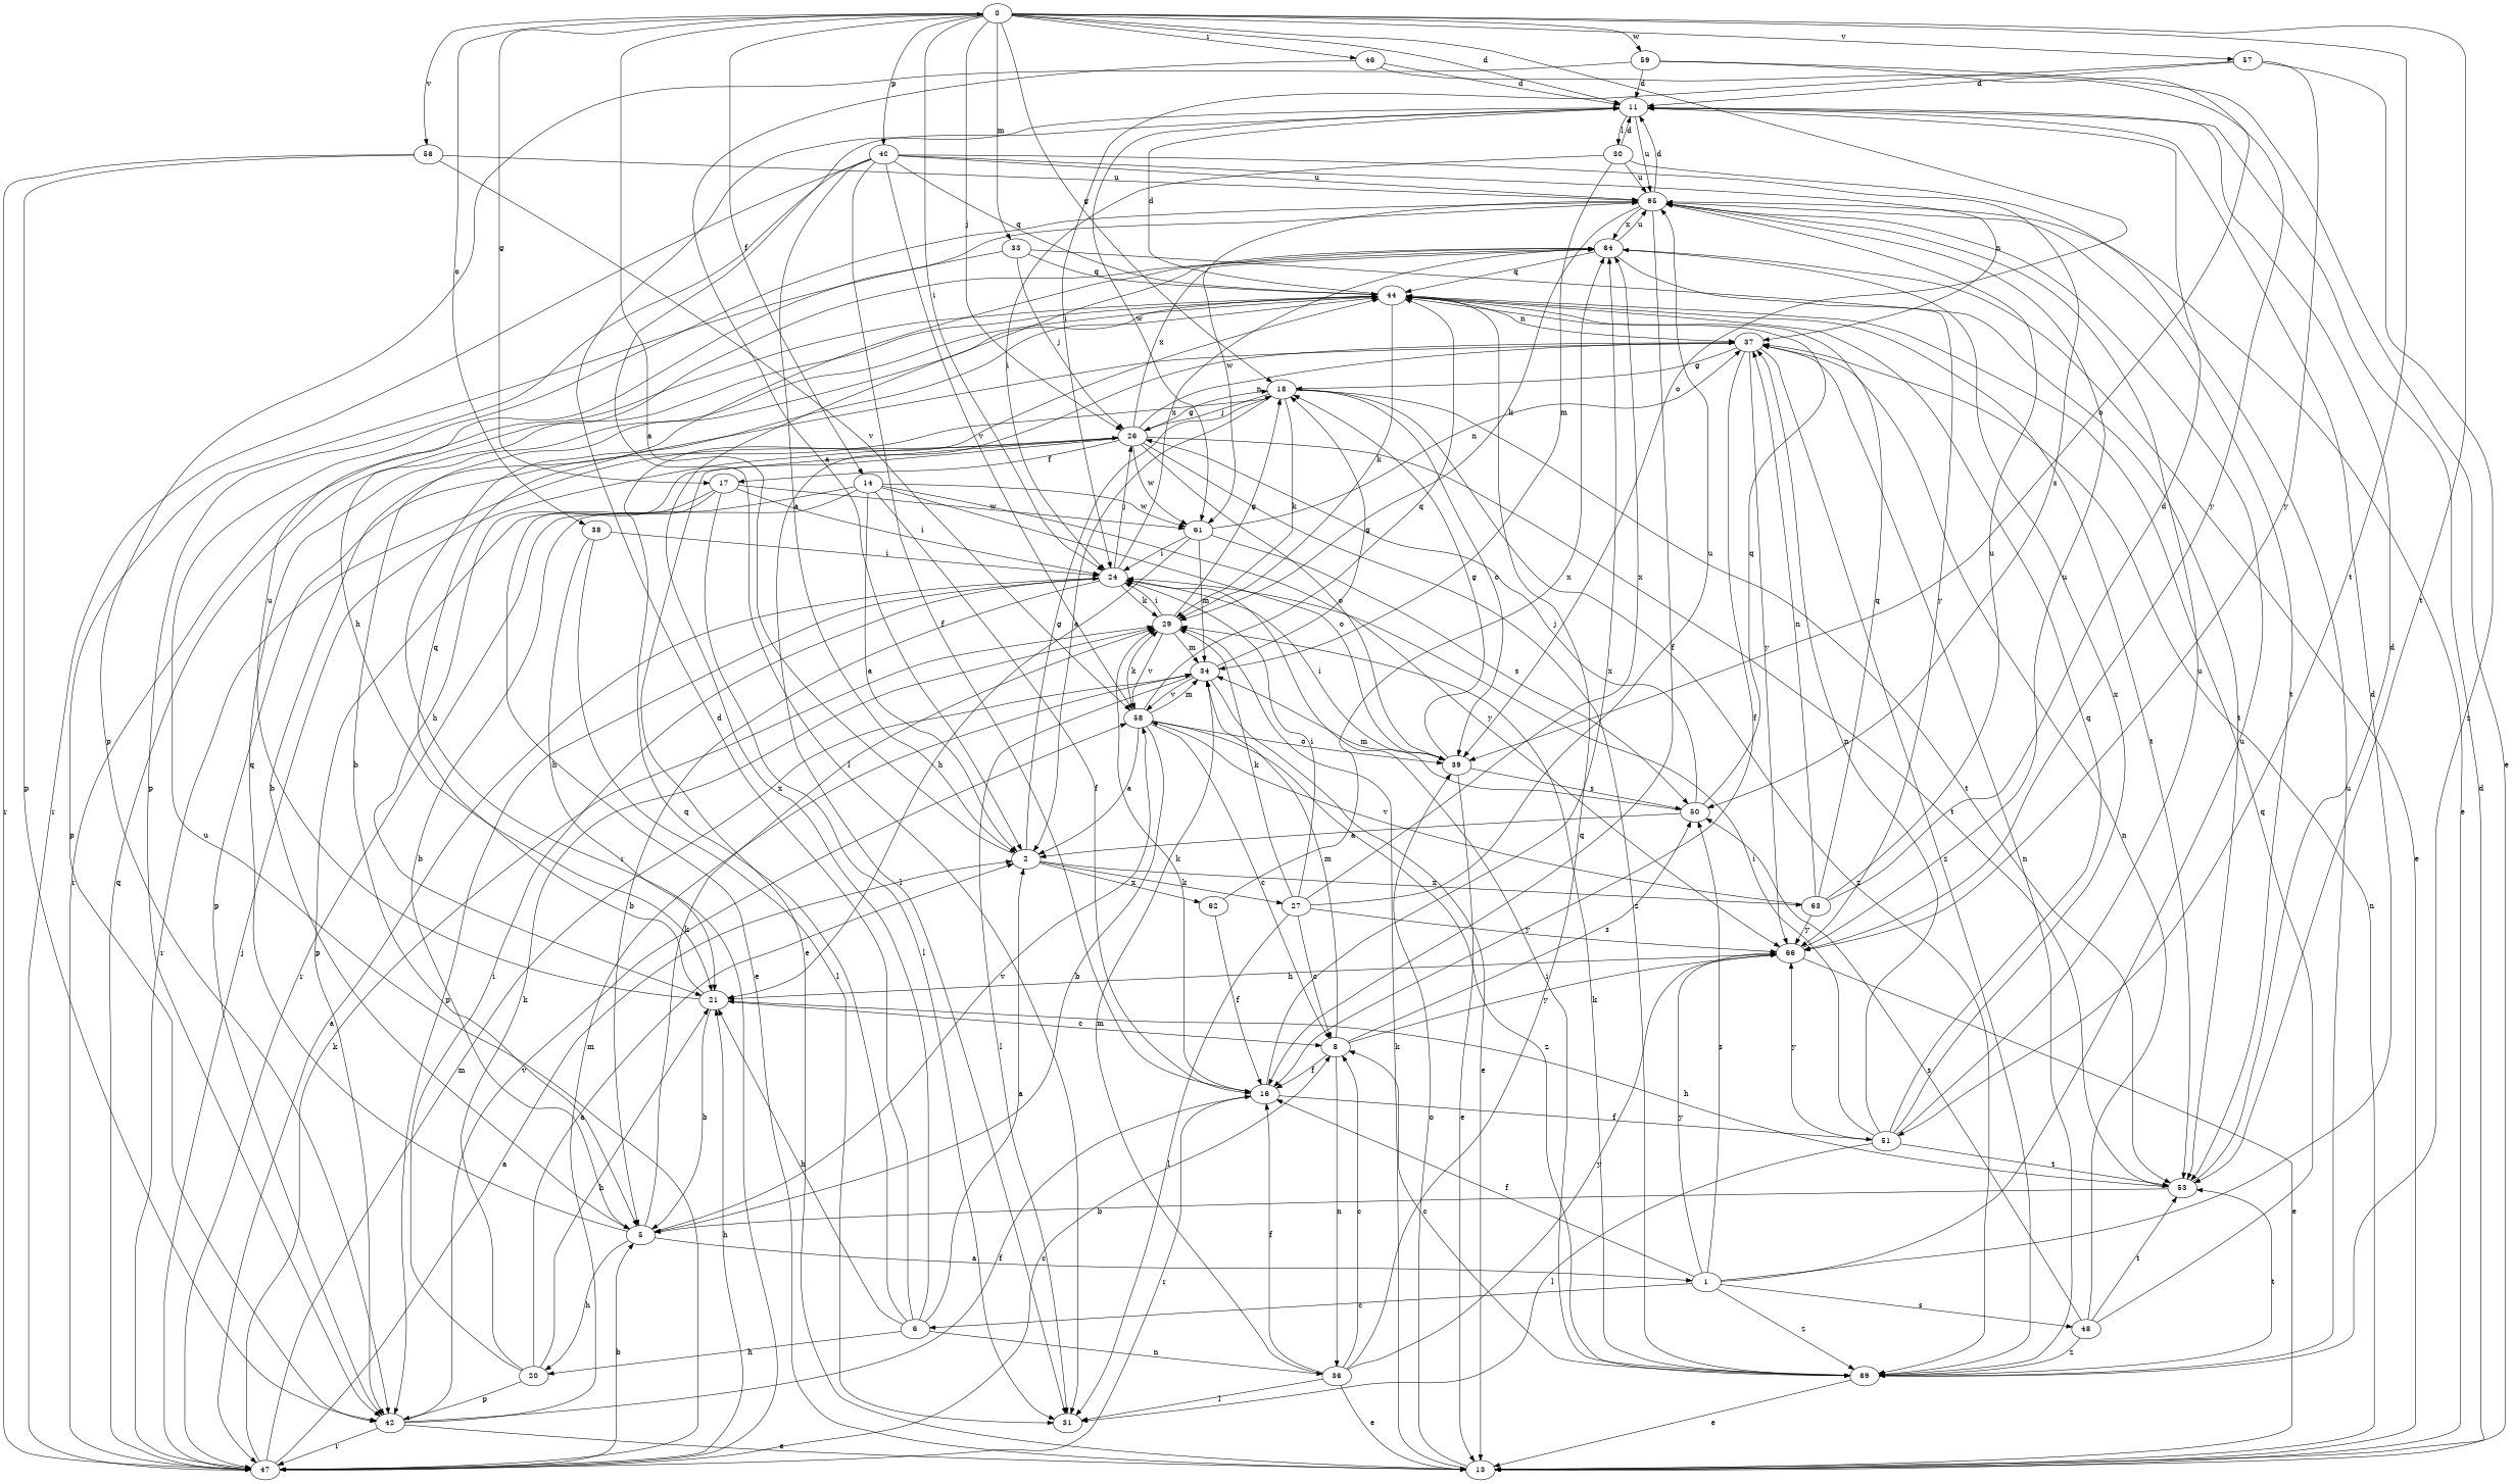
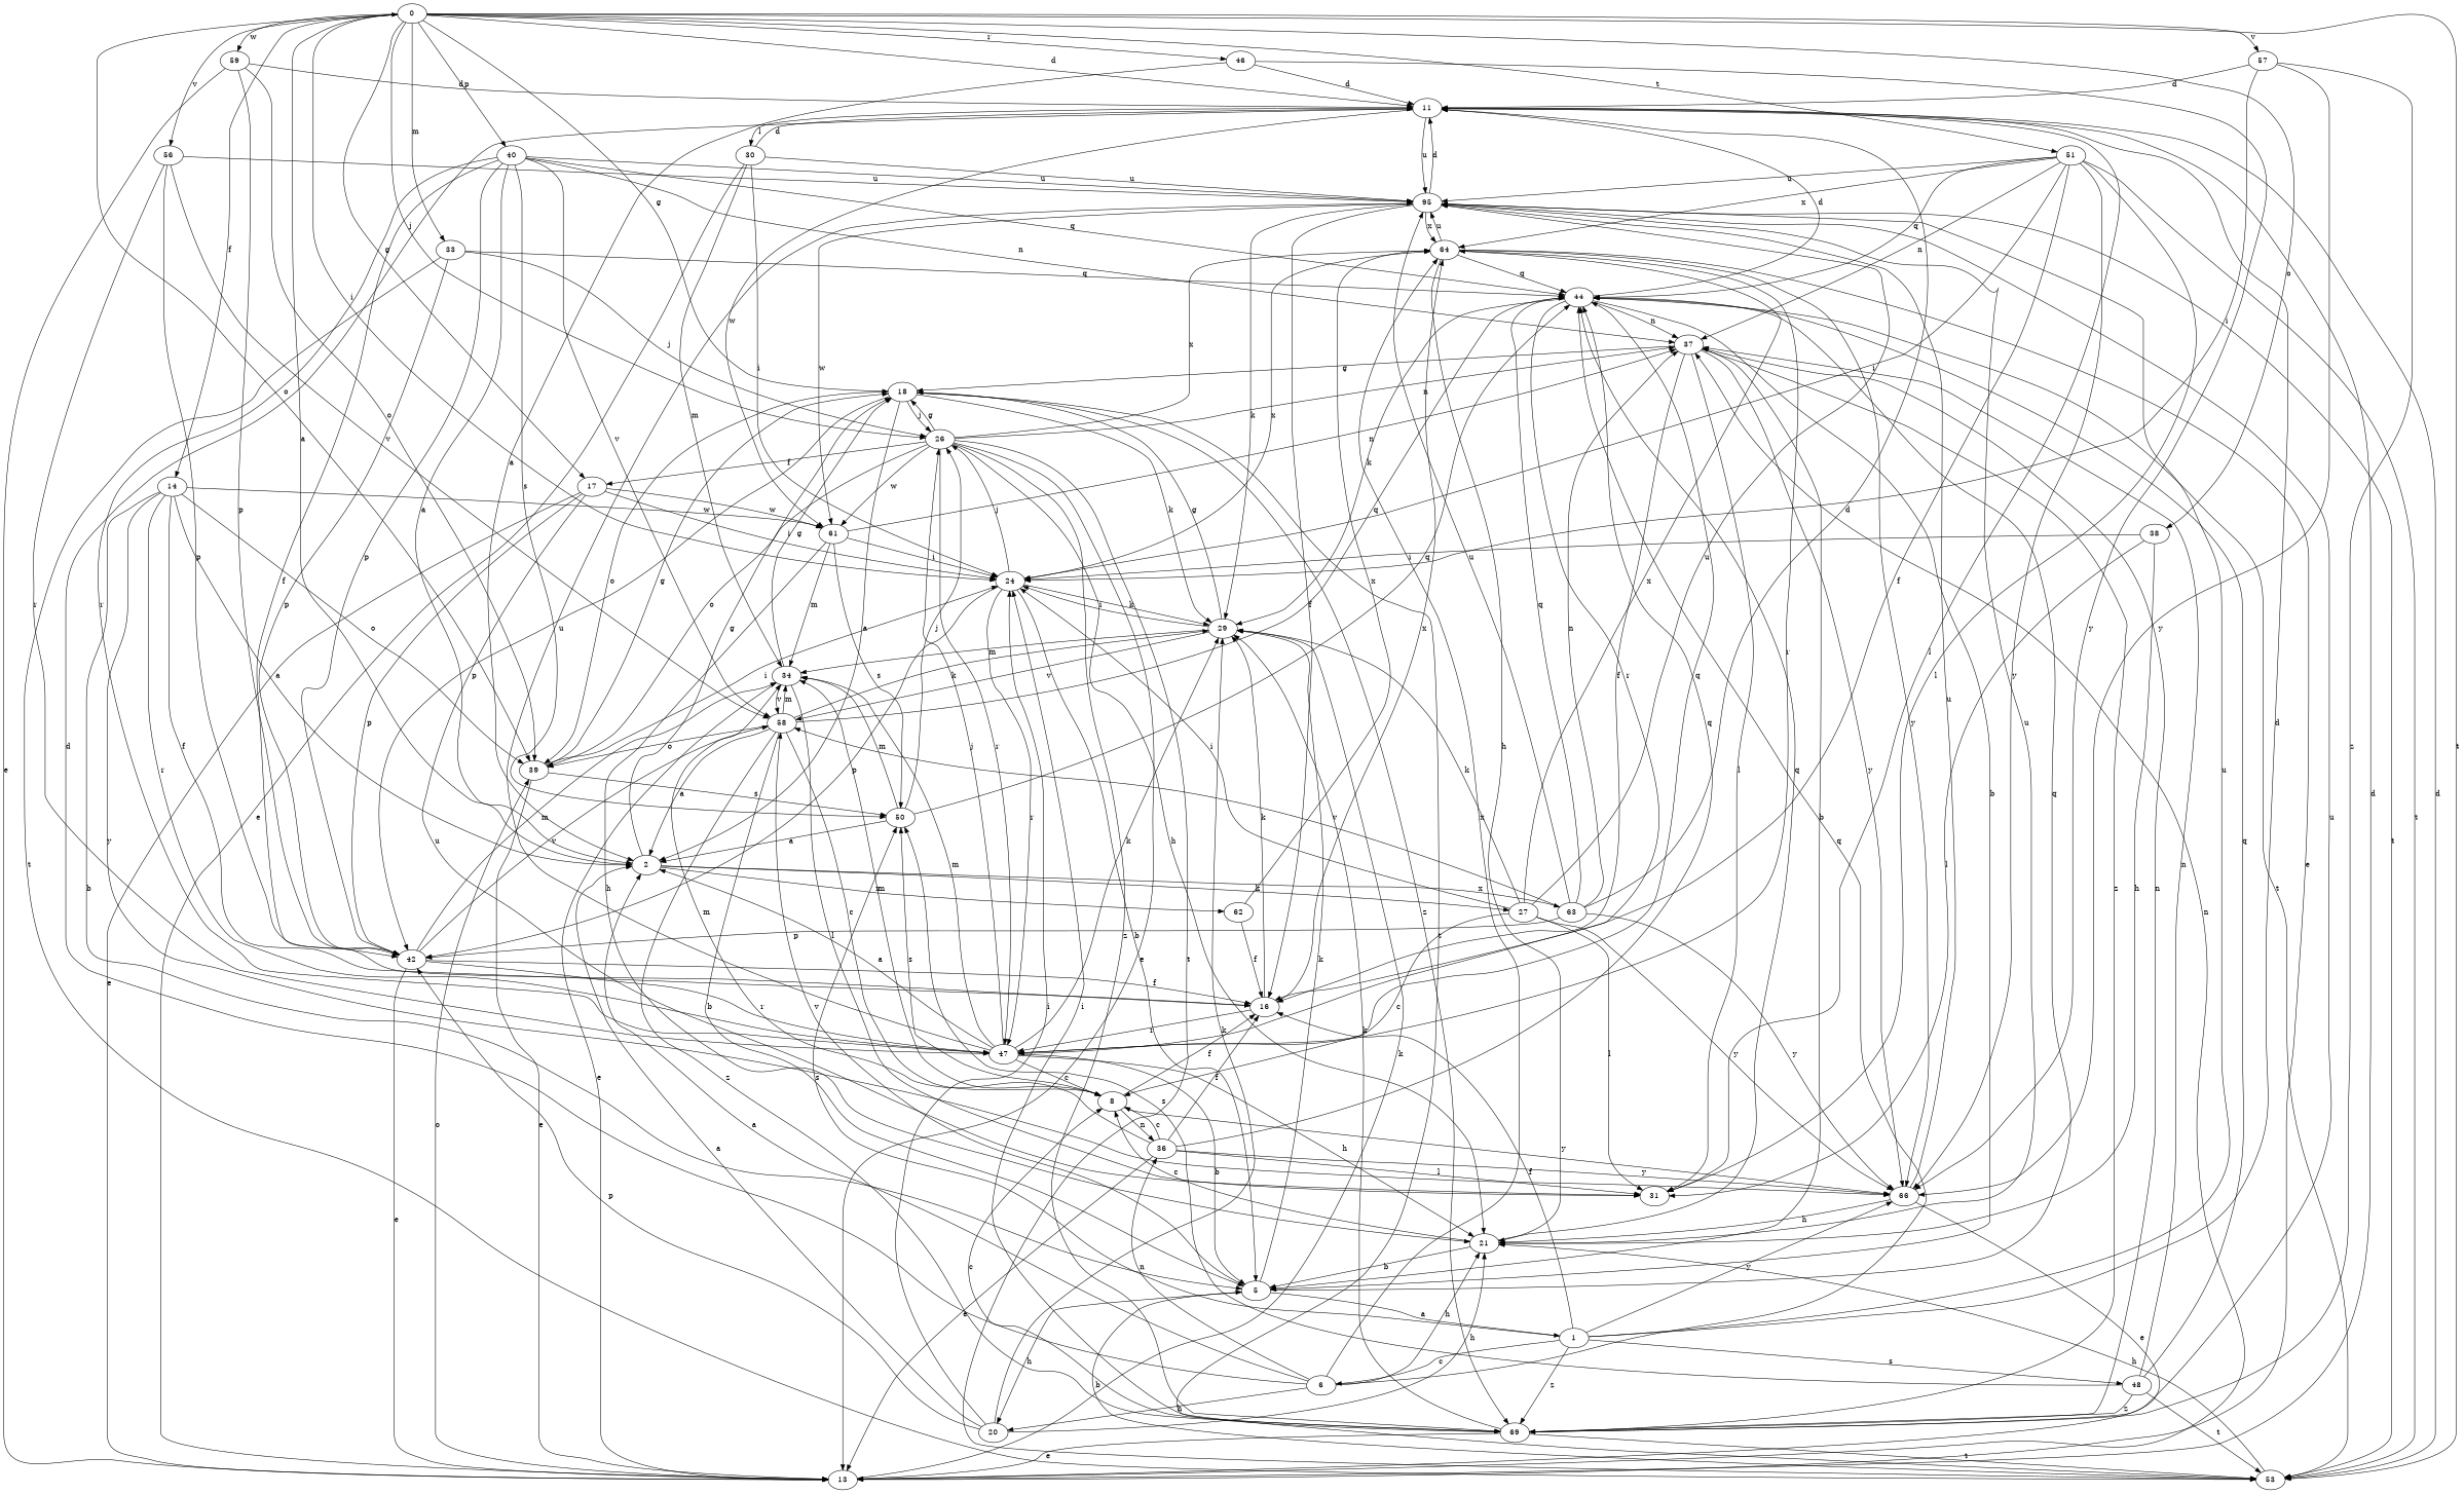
  strict digraph {
    0
    11
    14
    17
    18
    24
    26
    33
    38
    39
    40
    46
    51
    53
    56
    57
    59
    n18 [label=95]
    30
    31
    61
    16
    66
    2
    5
    47
    13
    42
    69
    29
    64
    21
    37
    44
    50
    58
    1
    6
    48
    20
    36
    34
    8
    27
    62
    63
    0 -> 11 [label=d]
    0 -> 14 [label=f]
    0 -> 17 [label=g]
    0 -> 18 [label=g]
    0 -> 24 [label=i]
    0 -> 26 [label=j]
    0 -> 33 [label=m]
    0 -> 38 [label=o]
    0 -> 39 [label=o]
    0 -> 40 [label=p]
    0 -> 46 [label=r]
    0 -> 51 [label=t]
    0 -> 53 [label=t]
    0 -> 56 [label=v]
    0 -> 57 [label=v]
    0 -> 59 [label=w]
    11 -> n18 [label=u]
    11 -> 30 [label=l]
    11 -> 31 [label=l]
    11 -> 61 [label=w]
    14 -> 39 [label=o]
    14 -> 61 [label=w]
    14 -> 16 [label=f]
    14 -> 66 [label=y]
    14 -> 2 [label=a]
    14 -> 5 [label=b]
    14 -> 47 [label=r]
    17 -> 24 [label=i]
-   17 -> 31 [label=l]
+   17 -> 31 [label=u]
    17 -> 61 [label=w]
    17 -> 13 [label=e]
    17 -> 42 [label=p]
    18 -> 26 [label=j]
    18 -> 39 [label=o]
    18 -> 53 [label=t]
    18 -> 2 [label=a]
    18 -> 42 [label=p]
    18 -> 69 [label=z]
    18 -> 29 [label=k]
    24 -> 26 [label=j]
    24 -> 5 [label=b]
-   24 -> 47 [label=a]
+   24 -> 47 [label=r]
    24 -> 42 [label=p]
    24 -> 29 [label=k]
    24 -> 64 [label=x]
    26 -> 17 [label=f]
    26 -> 18 [label=g]
    26 -> 39 [label=o]
    26 -> 53 [label=t]
    26 -> 61 [label=w]
    26 -> 47 [label=r]
    26 -> 13 [label=e]
    26 -> 69 [label=z]
    26 -> 64 [label=x]
    26 -> 21 [label=h]
    26 -> 37 [label=n]
    33 -> 26 [label=j]
    33 -> 53 [label=t]
    33 -> 42 [label=p]
    33 -> 44 [label=q]
    38 -> 24 [label=i]
    38 -> 31 [label=l]
    38 -> 21 [label=h]
    39 -> 18 [label=g]
    39 -> 24 [label=i]
    39 -> 13 [label=e]
    39 -> 50 [label=s]
    40 -> n18 [label=u]
    40 -> 16 [label=f]
    40 -> 2 [label=a]
    40 -> 47 [label=r]
    40 -> 42 [label=p]
    40 -> 37 [label=n]
    40 -> 44 [label=q]
    40 -> 50 [label=s]
    40 -> 58 [label=v]
    46 -> 11 [label=d]
    46 -> 66 [label=y]
    46 -> 2 [label=a]
    51 -> 24 [label=i]
    51 -> 53 [label=t]
    51 -> n18 [label=u]
    51 -> 31 [label=l]
-   16 -> 51 [label=f]
+   51 -> 16 [label=f]
    51 -> 66 [label=y]
    51 -> 64 [label=x]
    51 -> 37 [label=n]
    51 -> 44 [label=q]
    53 -> 11 [label=d]
    53 -> 5 [label=b]
    53 -> 21 [label=h]
    56 -> n18 [label=u]
    56 -> 47 [label=r]
    56 -> 42 [label=p]
    56 -> 58 [label=v]
    57 -> 11 [label=d]
    57 -> 24 [label=i]
    57 -> 66 [label=y]
    57 -> 69 [label=z]
    59 -> 11 [label=d]
    59 -> 39 [label=o]
    59 -> 13 [label=e]
    59 -> 42 [label=p]
    n18 -> 11 [label=d]
    n18 -> 53 [label=t]
    n18 -> 61 [label=w]
    n18 -> 16 [label=f]
    n18 -> 29 [label=k]
    n18 -> 64 [label=x]
    30 -> 11 [label=d]
    30 -> 24 [label=i]
    30 -> n18 [label=u]
    30 -> 13 [label=e]
    30 -> 34 [label=m]
    61 -> 24 [label=i]
    61 -> 21 [label=h]
    61 -> 37 [label=n]
    61 -> 50 [label=s]
    61 -> 34 [label=m]
    16 -> 47 [label=r]
    16 -> 29 [label=k]
    16 -> 64 [label=x]
    66 -> n18 [label=u]
    66 -> 13 [label=e]
    66 -> 21 [label=h]
    2 -> 0 [label=a]
    2 -> 18 [label=g]
    2 -> 27 [label=k]
    2 -> 62 [label=x]
    2 -> 63 [label=x]
    5 -> 29 [label=k]
    5 -> 44 [label=q]
    5 -> 58 [label=v]
    5 -> 1 [label=a]
    5 -> 20 [label=h]
    47 -> 26 [label=j]
    47 -> n18 [label=u]
    47 -> 2 [label=a]
    47 -> 5 [label=b]
    47 -> 29 [label=k]
    47 -> 21 [label=h]
    47 -> 44 [label=q]
    47 -> 34 [label=m]
    47 -> 8 [label=c]
    13 -> 11 [label=d]
    13 -> 39 [label=o]
    13 -> 29 [label=k]
    13 -> 37 [label=n]
    42 -> 16 [label=f]
    42 -> 47 [label=r]
    42 -> 13 [label=e]
    42 -> 58 [label=v]
    42 -> 34 [label=m]
    69 -> 24 [label=i]
    69 -> 53 [label=t]
    69 -> n18 [label=u]
    69 -> 13 [label=e]
    69 -> 29 [label=k]
    69 -> 37 [label=n]
    69 -> 8 [label=c]
    29 -> 18 [label=g]
    29 -> 24 [label=i]
    29 -> 58 [label=v]
    29 -> 34 [label=m]
    64 -> n18 [label=u]
    64 -> 66 [label=y]
    64 -> 47 [label=r]
    64 -> 13 [label=e]
    64 -> 21 [label=h]
    64 -> 44 [label=q]
    21 -> n18 [label=u]
    21 -> 5 [label=b]
    21 -> 44 [label=q]
    21 -> 8 [label=c]
    37 -> 18 [label=g]
    37 -> 31 [label=l]
    37 -> 16 [label=f]
    37 -> 66 [label=y]
    37 -> 5 [label=b]
    37 -> 69 [label=z]
    44 -> 11 [label=d]
    44 -> 53 [label=t]
    44 -> 5 [label=b]
    44 -> 47 [label=r]
    44 -> 29 [label=k]
    44 -> 37 [label=n]
    50 -> 26 [label=j]
    50 -> 2 [label=a]
    50 -> 44 [label=q]
    50 -> 34 [label=m]
    58 -> 39 [label=o]
    58 -> 2 [label=a]
    58 -> 5 [label=b]
    58 -> 69 [label=z]
    58 -> 29 [label=k]
    58 -> 44 [label=q]
    58 -> 34 [label=m]
    58 -> 8 [label=c]
    1 -> 11 [label=d]
    1 -> n18 [label=u]
    1 -> 16 [label=f]
    1 -> 66 [label=y]
    1 -> 69 [label=z]
    1 -> 50 [label=s]
    1 -> 6 [label=c]
    1 -> 48 [label=s]
    6 -> 11 [label=d]
    6 -> 2 [label=a]
    6 -> 64 [label=x]
    6 -> 21 [label=h]
    6 -> 44 [label=q]
    6 -> 20 [label=h]
    6 -> 36 [label=n]
    48 -> 53 [label=t]
    48 -> 69 [label=z]
    48 -> 37 [label=n]
    48 -> 44 [label=q]
    48 -> 50 [label=s]
    20 -> 24 [label=i]
    20 -> 2 [label=a]
    20 -> 42 [label=p]
    20 -> 29 [label=k]
    20 -> 21 [label=h]
    36 -> 31 [label=l]
    36 -> 16 [label=f]
    36 -> 66 [label=y]
    36 -> 13 [label=e]
    36 -> 44 [label=q]
    36 -> 34 [label=m]
    36 -> 8 [label=c]
    34 -> 18 [label=g]
    34 -> 31 [label=l]
    34 -> 13 [label=e]
    34 -> 58 [label=v]
    8 -> 16 [label=f]
    8 -> 66 [label=y]
    8 -> 50 [label=s]
    8 -> 36 [label=n]
    8 -> 34 [label=m]
    27 -> 24 [label=i]
    27 -> n18 [label=u]
    27 -> 31 [label=l]
    27 -> 66 [label=y]
    27 -> 29 [label=k]
    27 -> 64 [label=x]
    27 -> 8 [label=c]
    62 -> 16 [label=f]
    62 -> 64 [label=x]
    63 -> 11 [label=d]
    63 -> n18 [label=u]
    63 -> 66 [label=y]
+   63 -> 42 [label=p]
    63 -> 37 [label=n]
    63 -> 44 [label=q]
    63 -> 58 [label=v]
  }
